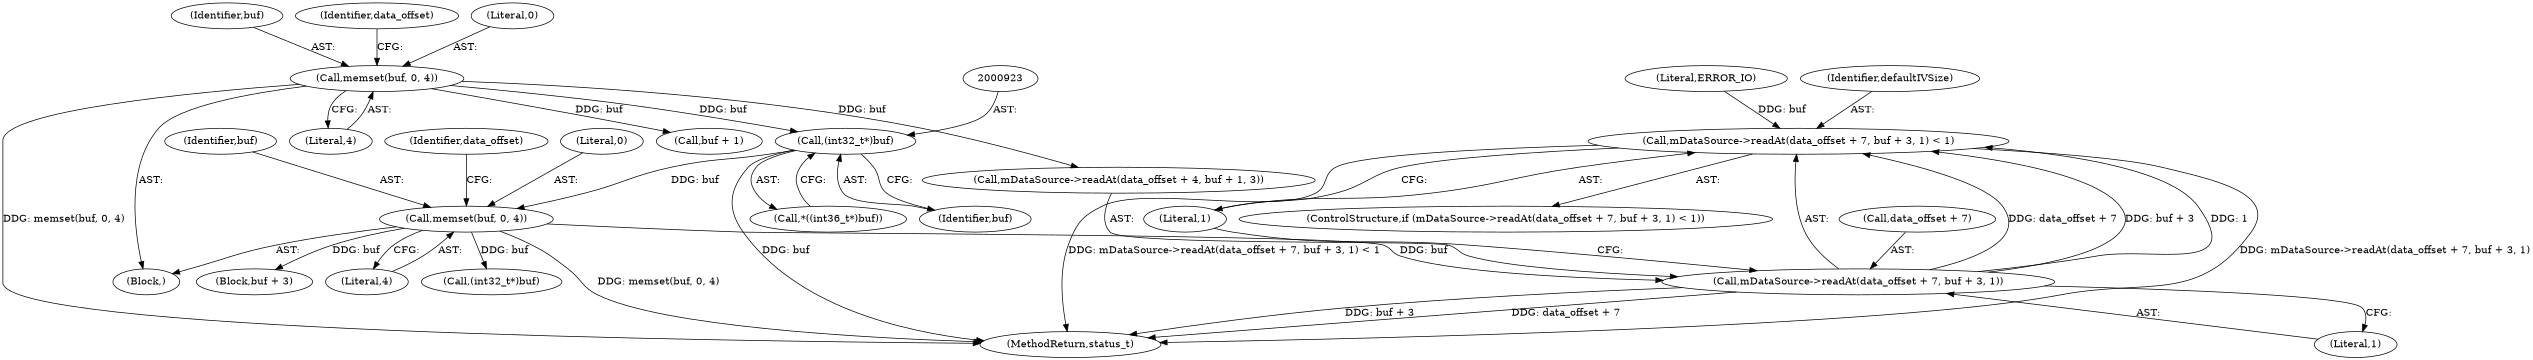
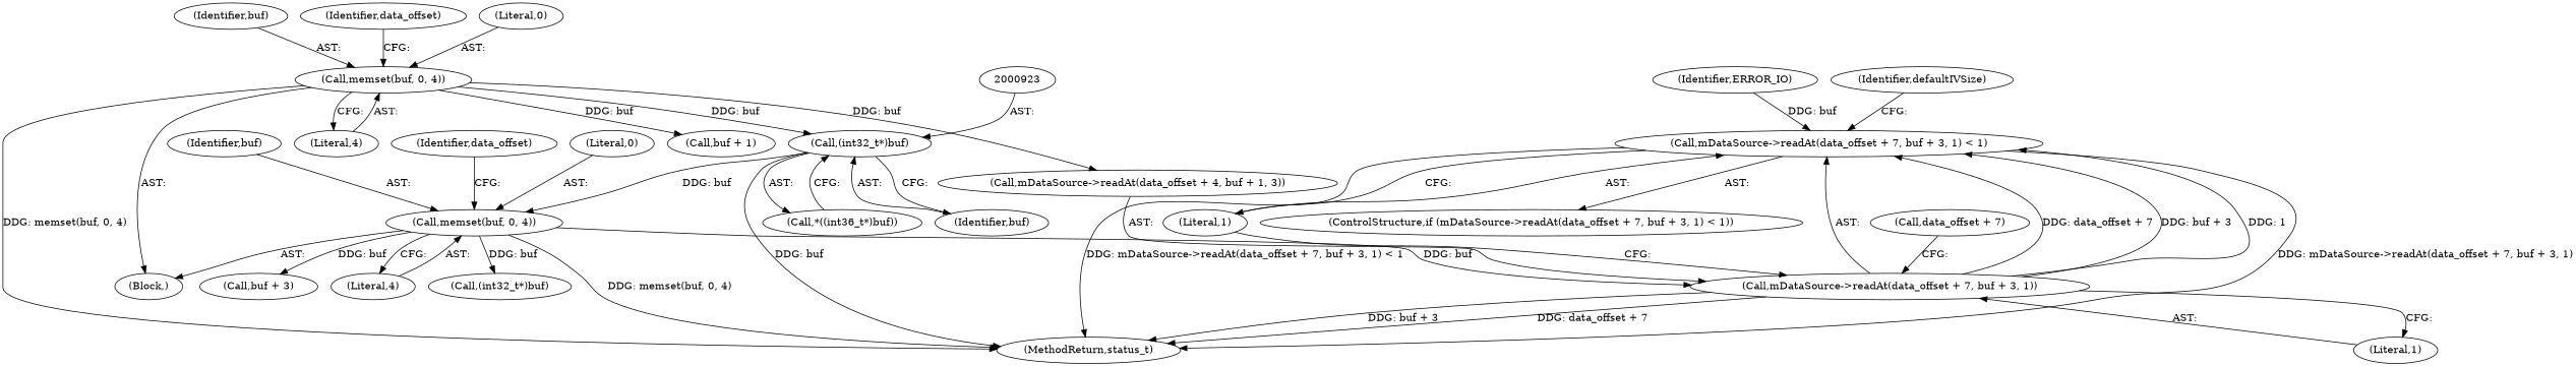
  digraph {
    n1 [label="(Call,mDataSource->readAt(data_offset + 7, buf + 3, 1) < 1)"]
    n2 [label="(ControlStructure,if (mDataSource->readAt(data_offset + 7, buf + 3, 1) < 1))"]
    n3 [label="(MethodReturn,status_t)"]
    n4 [label="(Literal,1)"]
    n5 [label="(Call,mDataSource->readAt(data_offset + 7, buf + 3, 1))"]
    n6 [label="(Literal,1)"]
    n7 [label="(Call,memset(buf, 0, 4))"]
    n8 [label="(Literal,4)"]
-   n9 [label="(Block,buf + 3)"]
+   n9 [label="(Call,buf + 3)"]
    n10 [label="(Call,(int32_t*)buf)"]
    n11 [label="(Block,)"]
    n12 [label="(Call,(int32_t*)buf)"]
    n13 [label="(Identifier,buf)"]
    n14 [label="(Call,*((int36_t*)buf))"]
    n15 [label="(Call,memset(buf, 0, 4))"]
    n16 [label="(Literal,4)"]
    n17 [label="(Call,mDataSource->readAt(data_offset + 4, buf + 1, 3))"]
    n18 [label="(Call,buf + 1)"]
    n19 [label="(Identifier,defaultIVSize)"]
    n20 [label="(Call,data_offset + 7)"]
    n21 [label="(Identifier,buf)"]
    n22 [label="(Identifier,buf)"]
    n23 [label="(Identifier,data_offset)"]
    n24 [label="(Identifier,data_offset)"]
-   n25 [label="(Literal,ERROR_IO)"]
+   n25 [label="(Identifier,ERROR_IO)"]
    n26 [label="(Literal,0)"]
    n27 [label="(Literal,0)"]
    n28 [label=2000923]
    n1 -> n2 [label="AST: "]
    n1 -> n3 [label="DDG: mDataSource->readAt(data_offset + 7, buf + 3, 1) < 1"]
    n1 -> n3 [label="DDG: mDataSource->readAt(data_offset + 7, buf + 3, 1)"]
    n1 -> n4 [label="CFG: "]
    n4 -> n1 [label="AST: "]
    n4 -> n5 [label="CFG: "]
    n5 -> n1 [label="AST: "]
    n5 -> n1 [label="DDG: data_offset + 7"]
    n5 -> n1 [label="DDG: buf + 3"]
    n5 -> n1 [label="DDG: 1"]
    n5 -> n3 [label="DDG: data_offset + 7"]
    n5 -> n3 [label="DDG: buf + 3"]
    n5 -> n6 [label="CFG: "]
    n6 -> n5 [label="AST: "]
    n7 -> n3 [label="DDG: memset(buf, 0, 4)"]
    n7 -> n5 [label="DDG: buf"]
    n7 -> n8 [label="CFG: "]
    n7 -> n9 [label="DDG: buf"]
    n7 -> n10 [label="DDG: buf"]
    n7 -> n11 [label="AST: "]
    n8 -> n7 [label="AST: "]
    n12 -> n3 [label="DDG: buf"]
    n12 -> n7 [label="DDG: buf"]
    n12 -> n13 [label="CFG: "]
    n12 -> n14 [label="AST: "]
    n13 -> n12 [label="AST: "]
    n14 -> n12 [label="CFG: "]
    n15 -> n3 [label="DDG: memset(buf, 0, 4)"]
    n15 -> n11 [label="AST: "]
    n15 -> n12 [label="DDG: buf"]
    n15 -> n16 [label="CFG: "]
    n15 -> n17 [label="DDG: buf"]
    n15 -> n18 [label="DDG: buf"]
    n16 -> n15 [label="AST: "]
    n17 -> n5 [label="AST: "]
-   n19 -> n1 [label="AST: "]
-   n20 -> n5 [label="AST: "]
+   n19 -> n1 [label="CFG: "]
+   n20 -> n5 [label="CFG: "]
    n21 -> n15 [label="AST: "]
    n22 -> n7 [label="AST: "]
    n23 -> n7 [label="CFG: "]
    n24 -> n15 [label="CFG: "]
    n25 -> n1 [label="DDG: buf"]
    n26 -> n7 [label="AST: "]
    n27 -> n15 [label="AST: "]
    n28 -> n12 [label="AST: "]
  }
